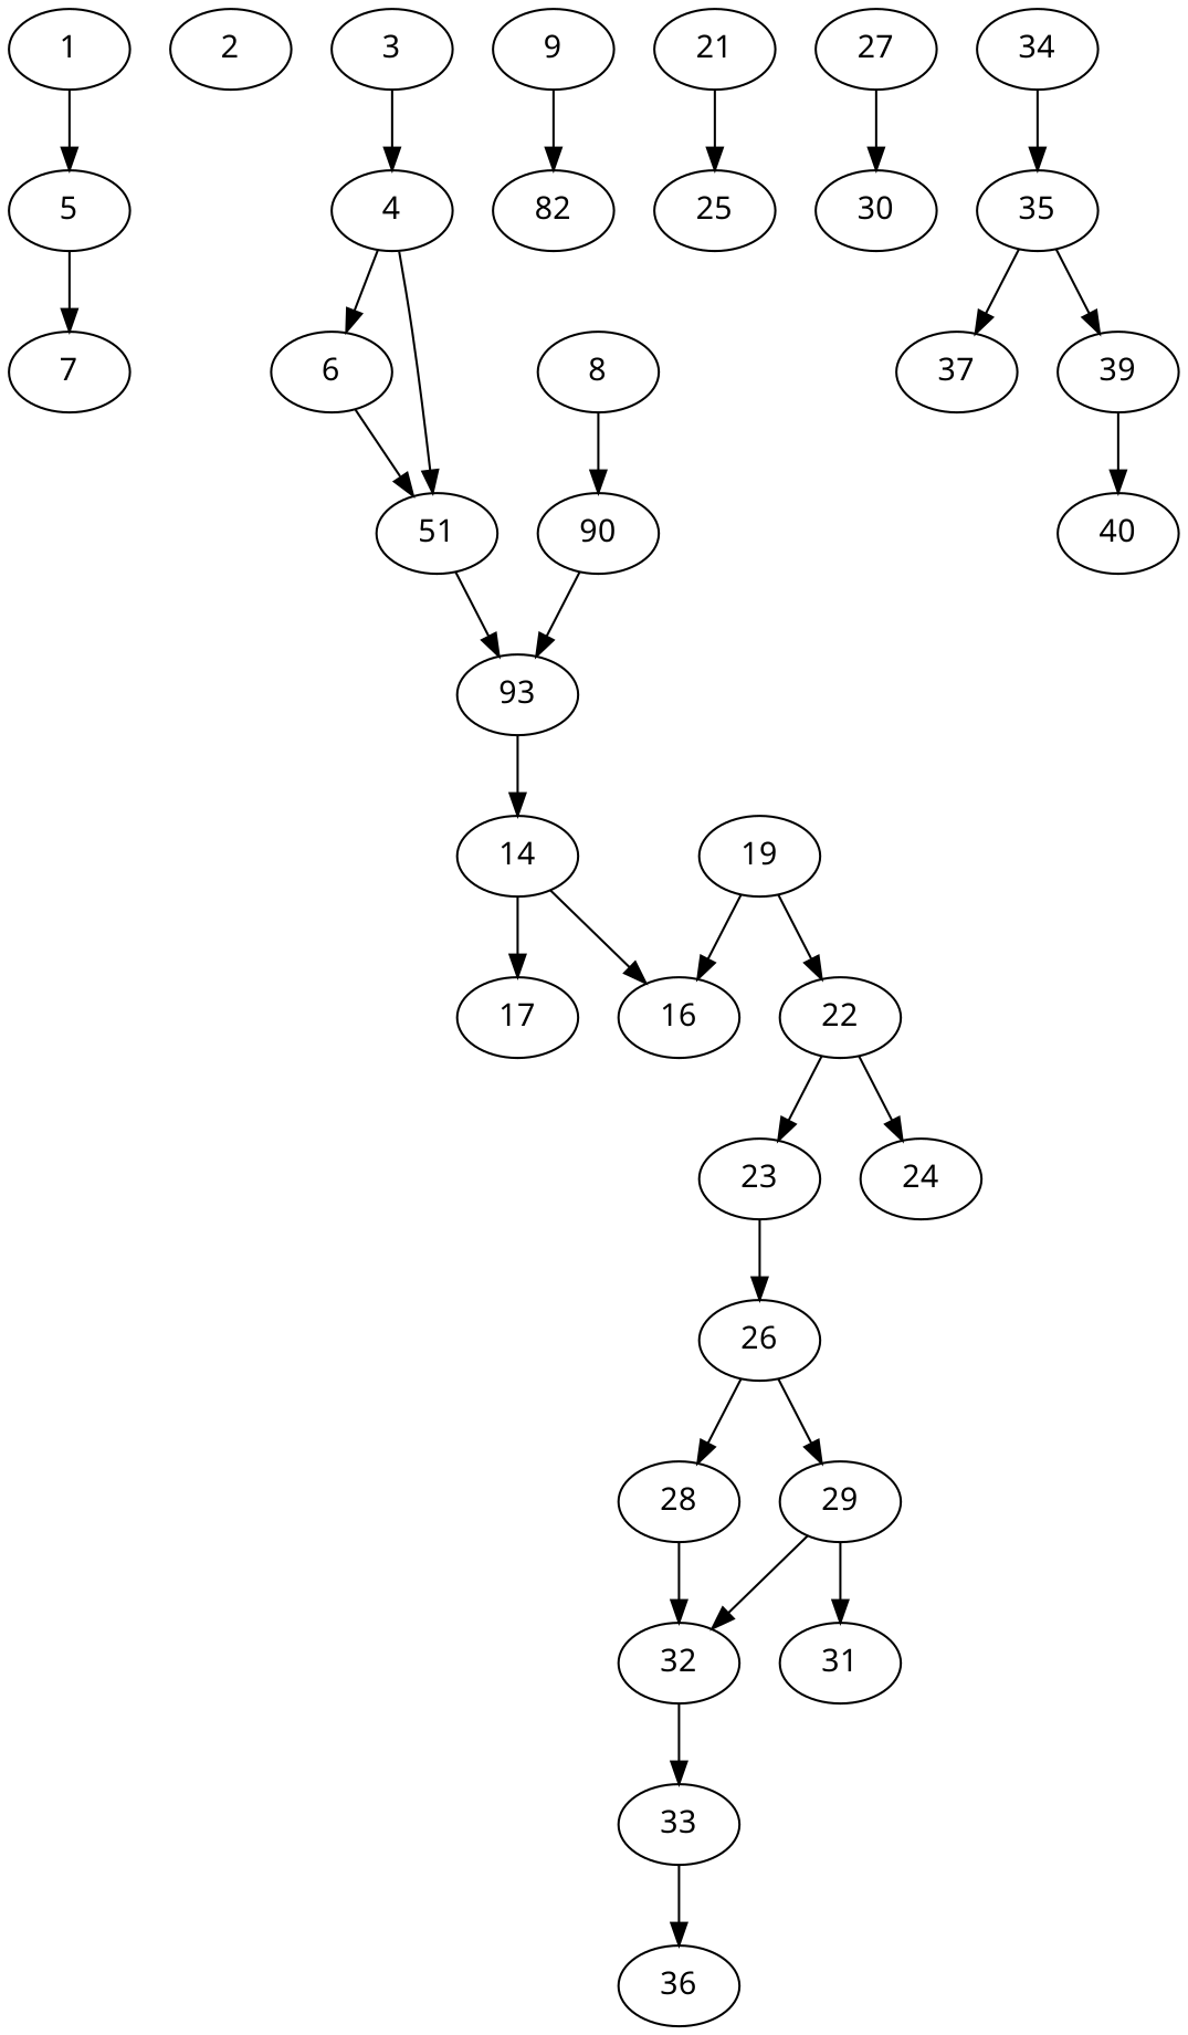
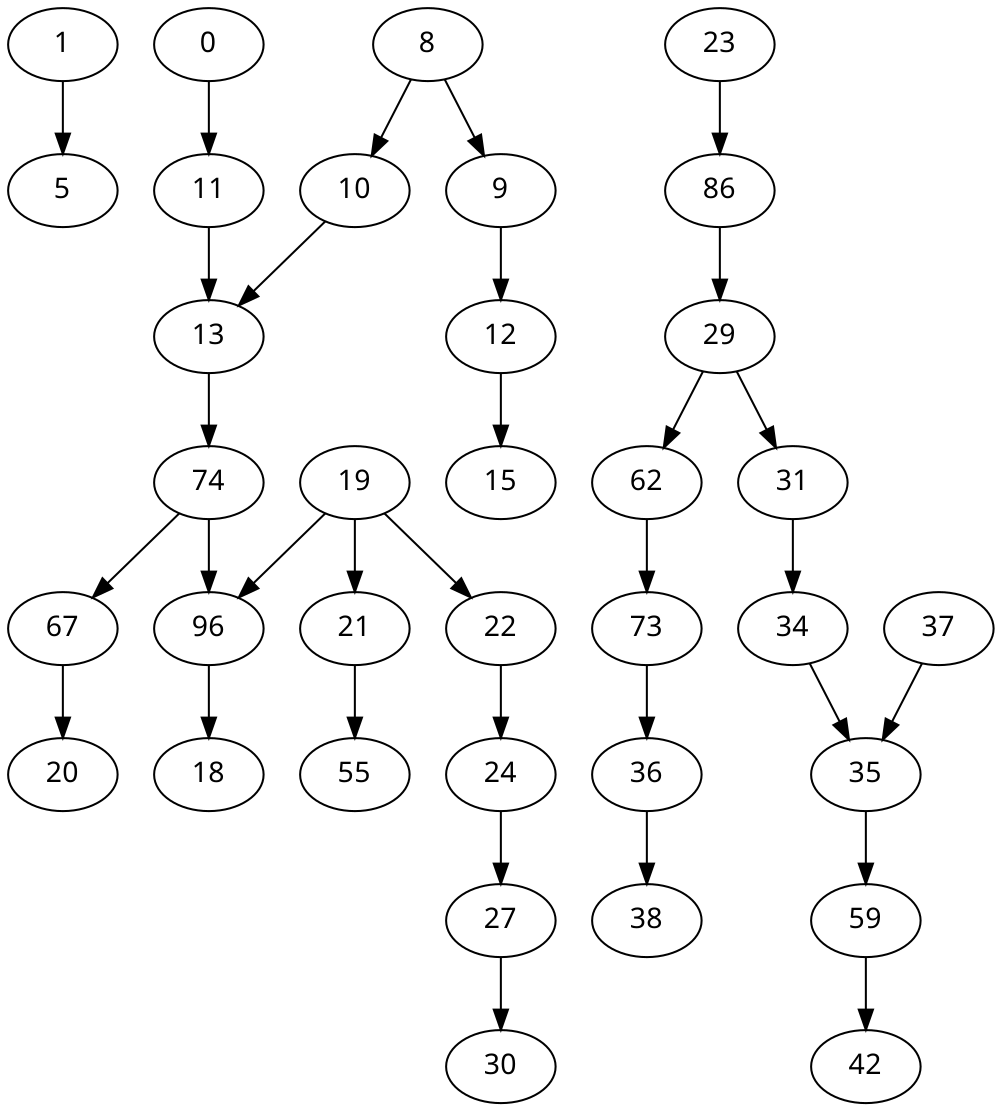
  digraph {
    fontname="Noto Sans"
    node [alpha=0.18 fontname="Noto Sans"]
    edge [fontname="Noto Sans"]
    1 [alpha=0.12 expect_size=23223296]
    5 [alpha=0.06 expect_size=44864512]
-   7 [alpha=0.07 expect_size=21844992]
-   2 [alpha=0.02 expect_size=45508608]
-   3 [alpha=0.10 expect_size=6453248]
-   4 [alpha=0.09 expect_size=30395392]
-   6 [alpha=0.06 expect_size=17499136]
-   11 [alpha=0.07 expect_size=31946752 label=51]
+   4 [alpha=0.09 expect_size=30395392 label=0]
+   11 [alpha=0.07 expect_size=31946752]
    8 [alpha=0.00 expect_size=5779456]
    9 [alpha=0.01 expect_size=8846336]
-   10 [expect_size=27792384 label=90]
-   13 [alpha=0.04 expect_size=17957888 label=93]
-   12 [alpha=0.04 expect_size=12227584 label=82]
-   14 [alpha=0.12 expect_size=42107904]
-   16 [alpha=0.06 expect_size=32228352]
-   17 [alpha=0.08 expect_size=46025728]
+   10 [expect_size=27792384]
+   13 [alpha=0.04 expect_size=17957888]
+   12 [alpha=0.04 expect_size=12227584]
+   14 [alpha=0.12 expect_size=42107904 label=74]
+   15 [alpha=0.10 expect_size=16931840]
+   16 [alpha=0.06 expect_size=32228352 label=96]
+   17 [alpha=0.08 expect_size=46025728 label=67]
+   18 [expect_size=15996928]
+   20 [alpha=0.00 expect_size=18564096]
    19 [expect_size=16782336]
    21 [alpha=0.10 expect_size=14887936]
    22 [alpha=0.17 expect_size=32405504]
-   25 [alpha=0.17 expect_size=32162816]
+   25 [alpha=0.17 expect_size=32162816 label=55]
    23 [alpha=0.04 expect_size=41267200]
    24 [alpha=0.02 expect_size=50574336]
-   26 [alpha=0.17 expect_size=8272896]
+   26 [alpha=0.17 expect_size=8272896 label=86]
    27 [alpha=0.04 expect_size=22848512]
-   28 [alpha=0.11 expect_size=41799680]
    29 [alpha=0.19 expect_size=36157440]
    30 [expect_size=31846400]
-   32 [alpha=0.20 expect_size=8736768]
+   32 [alpha=0.20 expect_size=8736768 label=62]
    31 [alpha=0.07 expect_size=32441344]
-   33 [expect_size=48186368]
+   33 [expect_size=48186368 label=73]
    34 [alpha=0.11 expect_size=10441728]
    36 [alpha=0.20 expect_size=7197696]
    35 [alpha=0.10 expect_size=15029248]
+   38 [alpha=0.19 expect_size=7649280]
    37 [alpha=0.07 expect_size=46389248]
-   39 [alpha=0.16 expect_size=33073152]
-   40 [expect_size=31891456]
+   39 [alpha=0.16 expect_size=33073152 label=59]
+   40 [expect_size=31891456 label=42]
    1 -> 5
-   5 -> 7
-   3 -> 4
-   4 -> 6
    4 -> 11
-   6 -> 11
    11 -> 13
+   8 -> 9
    8 -> 10
    9 -> 12
    10 -> 13
    13 -> 14
+   12 -> 15
    14 -> 16
    14 -> 17
+   16 -> 18
+   17 -> 20
    19 -> 16
+   19 -> 21
    19 -> 22
    21 -> 25
-   22 -> 23
    22 -> 24
    23 -> 26
-   26 -> 28
+   24 -> 27
    26 -> 29
    27 -> 30
-   28 -> 32
    29 -> 32
    29 -> 31
    32 -> 33
+   31 -> 34
    33 -> 36
    34 -> 35
-   35 -> 37
+   36 -> 38
+   37 -> 35
    35 -> 39
    39 -> 40
  }
